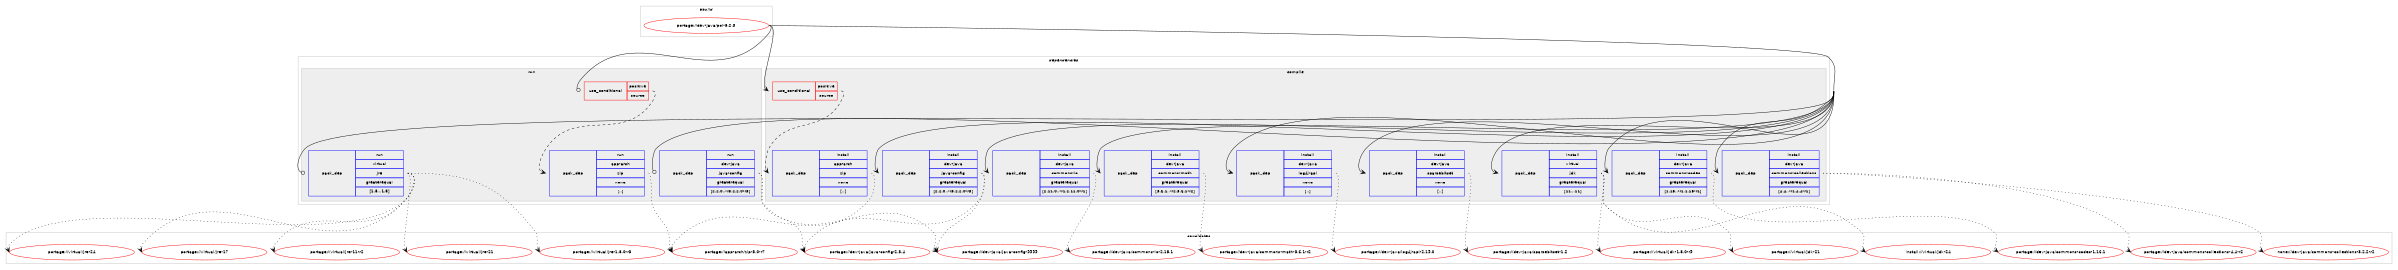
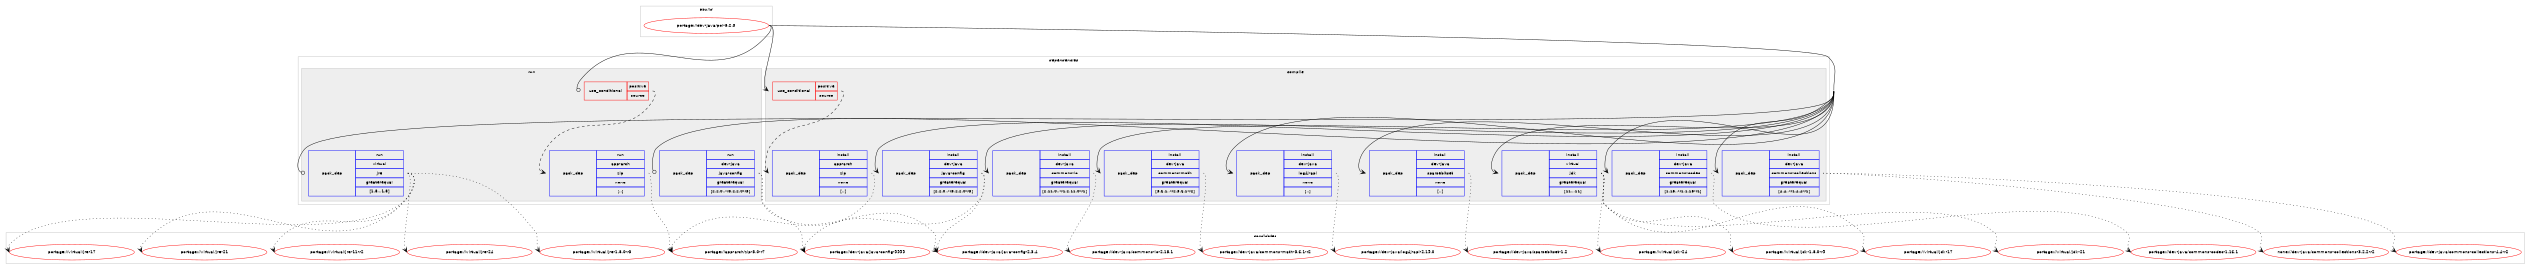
  digraph {
    compound=true
    concentrate=true
    fontname=Helvetica
    fontsize=10
    newrank=true
    rankdir=TB
    ranksep=1.5
    node [color=red fontname=Helvetica fontsize=10]
    edge [arrowhead=vee headport=w style=dotted tailport=e weight=100]
    n1 [label="portage://dev-java/poi-5.2.3" width=4]
    n2 [color=blue label=<<TABLE BORDER="0" CELLBORDER="1" CELLSPACING="0" CELLPADDING="4" WIDTH="220"><TR><TD ROWSPAN="6" CELLPADDING="30">pack_dep</TD></TR><TR><TD WIDTH="110">install</TD></TR><TR><TD>app-arch</TD></TR><TR><TD>zip</TD></TR><TR><TD>none</TD></TR><TR><TD>[,,]</TD></TR></TABLE>> shape=none]
    n3 [label=<<TABLE BORDER="0" CELLBORDER="1" CELLSPACING="0" CELLPADDING="4"><TR><TD ROWSPAN="3" CELLPADDING="10">use_conditional</TD></TR><TR><TD>positive</TD></TR><TR><TD>source</TD></TR></TABLE>> shape=none]
    n4 [color=blue label=<<TABLE BORDER="0" CELLBORDER="1" CELLSPACING="0" CELLPADDING="4" WIDTH="220"><TR><TD ROWSPAN="6" CELLPADDING="30">pack_dep</TD></TR><TR><TD WIDTH="110">install</TD></TR><TR><TD>dev-java</TD></TR><TR><TD>commons-codec</TD></TR><TR><TD>greaterequal</TD></TR><TR><TD>[1.15,,-r1,1.15-r1]</TD></TR></TABLE>> shape=none]
    n5 [color=blue label=<<TABLE BORDER="0" CELLBORDER="1" CELLSPACING="0" CELLPADDING="4" WIDTH="220"><TR><TD ROWSPAN="6" CELLPADDING="30">pack_dep</TD></TR><TR><TD WIDTH="110">install</TD></TR><TR><TD>dev-java</TD></TR><TR><TD>commons-collections</TD></TR><TR><TD>greaterequal</TD></TR><TR><TD>[4.4,,-r1,4.4-r1]</TD></TR></TABLE>> shape=none]
    n6 [color=blue label=<<TABLE BORDER="0" CELLBORDER="1" CELLSPACING="0" CELLPADDING="4" WIDTH="220"><TR><TD ROWSPAN="6" CELLPADDING="30">pack_dep</TD></TR><TR><TD WIDTH="110">install</TD></TR><TR><TD>dev-java</TD></TR><TR><TD>commons-io</TD></TR><TR><TD>greaterequal</TD></TR><TR><TD>[2.11.0,,-r1,2.11.0-r1]</TD></TR></TABLE>> shape=none]
    n7 [color=blue label=<<TABLE BORDER="0" CELLBORDER="1" CELLSPACING="0" CELLPADDING="4" WIDTH="220"><TR><TD ROWSPAN="6" CELLPADDING="30">pack_dep</TD></TR><TR><TD WIDTH="110">install</TD></TR><TR><TD>dev-java</TD></TR><TR><TD>commons-math</TD></TR><TR><TD>greaterequal</TD></TR><TR><TD>[3.6.1,,-r2,3.6.1-r2]</TD></TR></TABLE>> shape=none]
    n8 [color=blue label=<<TABLE BORDER="0" CELLBORDER="1" CELLSPACING="0" CELLPADDING="4" WIDTH="220"><TR><TD ROWSPAN="6" CELLPADDING="30">pack_dep</TD></TR><TR><TD WIDTH="110">install</TD></TR><TR><TD>dev-java</TD></TR><TR><TD>java-config</TD></TR><TR><TD>greaterequal</TD></TR><TR><TD>[2.2.0,,-r3,2.2.0-r3]</TD></TR></TABLE>> shape=none]
    n9 [color=blue label=<<TABLE BORDER="0" CELLBORDER="1" CELLSPACING="0" CELLPADDING="4" WIDTH="220"><TR><TD ROWSPAN="6" CELLPADDING="30">pack_dep</TD></TR><TR><TD WIDTH="110">install</TD></TR><TR><TD>dev-java</TD></TR><TR><TD>log4j-api</TD></TR><TR><TD>none</TD></TR><TR><TD>[,,]</TD></TR></TABLE>> shape=none]
    n10 [color=blue label=<<TABLE BORDER="0" CELLBORDER="1" CELLSPACING="0" CELLPADDING="4" WIDTH="220"><TR><TD ROWSPAN="6" CELLPADDING="30">pack_dep</TD></TR><TR><TD WIDTH="110">install</TD></TR><TR><TD>dev-java</TD></TR><TR><TD>sparsebitset</TD></TR><TR><TD>none</TD></TR><TR><TD>[,,]</TD></TR></TABLE>> shape=none]
    n11 [color=blue label=<<TABLE BORDER="0" CELLBORDER="1" CELLSPACING="0" CELLPADDING="4" WIDTH="220"><TR><TD ROWSPAN="6" CELLPADDING="30">pack_dep</TD></TR><TR><TD WIDTH="110">install</TD></TR><TR><TD>virtual</TD></TR><TR><TD>jdk</TD></TR><TR><TD>greaterequal</TD></TR><TR><TD>[11,,,11]</TD></TR></TABLE>> shape=none]
    n12 [color=blue label=<<TABLE BORDER="0" CELLBORDER="1" CELLSPACING="0" CELLPADDING="4" WIDTH="220"><TR><TD ROWSPAN="6" CELLPADDING="30">pack_dep</TD></TR><TR><TD WIDTH="110">run</TD></TR><TR><TD>app-arch</TD></TR><TR><TD>zip</TD></TR><TR><TD>none</TD></TR><TR><TD>[,,]</TD></TR></TABLE>> shape=none]
    n13 [label=<<TABLE BORDER="0" CELLBORDER="1" CELLSPACING="0" CELLPADDING="4"><TR><TD ROWSPAN="3" CELLPADDING="10">use_conditional</TD></TR><TR><TD>positive</TD></TR><TR><TD>source</TD></TR></TABLE>> shape=none]
    n14 [color=blue label=<<TABLE BORDER="0" CELLBORDER="1" CELLSPACING="0" CELLPADDING="4" WIDTH="220"><TR><TD ROWSPAN="6" CELLPADDING="30">pack_dep</TD></TR><TR><TD WIDTH="110">run</TD></TR><TR><TD>dev-java</TD></TR><TR><TD>java-config</TD></TR><TR><TD>greaterequal</TD></TR><TR><TD>[2.2.0,,-r3,2.2.0-r3]</TD></TR></TABLE>> shape=none]
    n15 [color=blue label=<<TABLE BORDER="0" CELLBORDER="1" CELLSPACING="0" CELLPADDING="4" WIDTH="220"><TR><TD ROWSPAN="6" CELLPADDING="30">pack_dep</TD></TR><TR><TD WIDTH="110">run</TD></TR><TR><TD>virtual</TD></TR><TR><TD>jre</TD></TR><TR><TD>greaterequal</TD></TR><TR><TD>[1.8,,,1.8]</TD></TR></TABLE>> shape=none]
    n16 [label="portage://app-arch/zip-3.0-r7" width=4]
    n17 [label="portage://dev-java/commons-codec-1.16.1" width=4]
    n18 [label="portage://dev-java/commons-collections-4.4-r2" width=4]
    n19 [label="none://dev-java/commons-collections-3.2.2-r2" width=4]
    n20 [label="portage://dev-java/commons-io-2.15.1" width=4]
    n21 [label="portage://dev-java/commons-math-3.6.1-r2" width=4]
    n22 [label="portage://dev-java/java-config-9999" width=4]
    n23 [label="portage://dev-java/java-config-2.3.4" width=4]
    n24 [label="portage://dev-java/log4j-api-2.19.0" width=4]
    n25 [label="portage://dev-java/sparsebitset-1.2" width=4]
-   n26 [label="install://virtual/jdk-24" width=4]
+   n26 [label="portage://virtual/jdk-24" width=4]
    n27 [label="portage://virtual/jdk-21" width=4]
+   n28 [label="portage://virtual/jdk-17" width=4]
    n29 [label="portage://virtual/jdk-1.8.0-r9" width=4]
    n30 [label="portage://virtual/jre-24" width=4]
    n31 [label="portage://virtual/jre-21" width=4]
    n32 [label="portage://virtual/jre-17" width=4]
    n33 [label="portage://virtual/jre-11-r2" width=4]
    n34 [label="portage://virtual/jre-1.8.0-r3" width=4]
    subgraph cluster_1 {
      color=gray
      label=<<i>ebuild</i>>
      n1
    }
    subgraph cluster_2 {
      color=gray
      label=<<i>dependencies</i>>
      subgraph cluster_3 {
        color=gray
        fillcolor="#eeeeee"
        label=<<i>compile</i>>
        style=filled
        subgraph sub_4 {
          color=gray
          fillcolor="#eeeeee"
          label=<<i>compile</i>>
          style=filled
          n3
          subgraph sub_5 {
            color=gray
            fillcolor="#eeeeee"
            label=<<i>compile</i>>
            style=filled
            n2
          }
        }
        subgraph sub_6 {
          color=gray
          fillcolor="#eeeeee"
          label=<<i>compile</i>>
          style=filled
          n4
        }
        subgraph sub_7 {
          color=gray
          fillcolor="#eeeeee"
          label=<<i>compile</i>>
          style=filled
          n5
        }
        subgraph sub_8 {
          color=gray
          fillcolor="#eeeeee"
          label=<<i>compile</i>>
          style=filled
          n6
        }
        subgraph sub_9 {
          color=gray
          fillcolor="#eeeeee"
          label=<<i>compile</i>>
          style=filled
          n7
        }
        subgraph sub_10 {
          color=gray
          fillcolor="#eeeeee"
          label=<<i>compile</i>>
          style=filled
          n8
        }
        subgraph sub_11 {
          color=gray
          fillcolor="#eeeeee"
          label=<<i>compile</i>>
          style=filled
          n9
        }
        subgraph sub_12 {
          color=gray
          fillcolor="#eeeeee"
          label=<<i>compile</i>>
          style=filled
          n10
        }
        subgraph sub_13 {
          color=gray
          fillcolor="#eeeeee"
          label=<<i>compile</i>>
          style=filled
          n11
        }
      }
      subgraph cluster_14 {
        color=gray
        fillcolor="#eeeeee"
        label=<<i>compile and run</i>>
        style=filled
      }
      subgraph cluster_15 {
        color=gray
        fillcolor="#eeeeee"
        label=<<i>run</i>>
        style=filled
        subgraph sub_16 {
          color=gray
          fillcolor="#eeeeee"
          label=<<i>run</i>>
          style=filled
          n13
          subgraph sub_17 {
            color=gray
            fillcolor="#eeeeee"
            label=<<i>run</i>>
            style=filled
            n12
          }
        }
        subgraph sub_18 {
          color=gray
          fillcolor="#eeeeee"
          label=<<i>run</i>>
          style=filled
          n14
        }
        subgraph sub_19 {
          color=gray
          fillcolor="#eeeeee"
          label=<<i>run</i>>
          style=filled
          n15
        }
      }
    }
    subgraph cluster_20 {
      color=gray
      label=<<i>candidates</i>>
      rank=same
      subgraph sub_21 {
        color=black
        label=<<i>candidates</i>>
        nodesep=1
        rank=same
        n16
      }
      subgraph sub_22 {
        color=black
        label=<<i>candidates</i>>
        nodesep=1
        rank=same
        n17
      }
      subgraph sub_23 {
        color=black
        label=<<i>candidates</i>>
        nodesep=1
        rank=same
        n18
        n19
      }
      subgraph sub_24 {
        color=black
        label=<<i>candidates</i>>
        nodesep=1
        rank=same
        n20
      }
      subgraph sub_25 {
        color=black
        label=<<i>candidates</i>>
        nodesep=1
        rank=same
        n21
      }
      subgraph sub_26 {
        color=black
        label=<<i>candidates</i>>
        nodesep=1
        rank=same
        n22
        n23
      }
      subgraph sub_27 {
        color=black
        label=<<i>candidates</i>>
        nodesep=1
        rank=same
        n24
      }
      subgraph sub_28 {
        color=black
        label=<<i>candidates</i>>
        nodesep=1
        rank=same
        n25
      }
      subgraph sub_29 {
        color=black
        label=<<i>candidates</i>>
        nodesep=1
        rank=same
        n26
        n27
+       n28
        n29
      }
      subgraph sub_30 {
        color=black
        label=<<i>candidates</i>>
        nodesep=1
        rank=same
        n16
      }
      subgraph sub_31 {
        color=black
        label=<<i>candidates</i>>
        nodesep=1
        rank=same
        n22
        n23
      }
      subgraph sub_32 {
        color=black
        label=<<i>candidates</i>>
        nodesep=1
        rank=same
        n30
        n31
        n32
        n33
        n34
      }
    }
    n1 -> n3 [style=solid weight=20]
    n1 -> n4 [style=solid weight=20]
    n1 -> n5 [style=solid weight=20]
    n1 -> n6 [style=solid weight=20]
    n1 -> n7 [style=solid weight=20]
    n1 -> n8 [style=solid weight=20]
    n1 -> n9 [style=solid weight=20]
    n1 -> n10 [style=solid weight=20]
    n1 -> n11 [style=solid weight=20]
    n1 -> n13 [arrowhead=odot style=solid weight=20]
    n1 -> n14 [arrowhead=odot style=solid weight=20]
    n1 -> n15 [arrowhead=odot style=solid weight=20]
    n2 -> n16
    n3 -> n2 [style=dashed weight=20]
    n4 -> n17
    n5 -> n18
    n5 -> n19
    n6 -> n20
    n7 -> n21
    n8 -> n22
    n8 -> n23
    n9 -> n24
    n10 -> n25
    n11 -> n26
    n11 -> n27
+   n11 -> n28
    n11 -> n29
    n12 -> n16
    n13 -> n12 [style=dashed weight=20]
    n14 -> n22
    n14 -> n23
    n15 -> n30
    n15 -> n31
    n15 -> n32
    n15 -> n33
    n15 -> n34
  }
